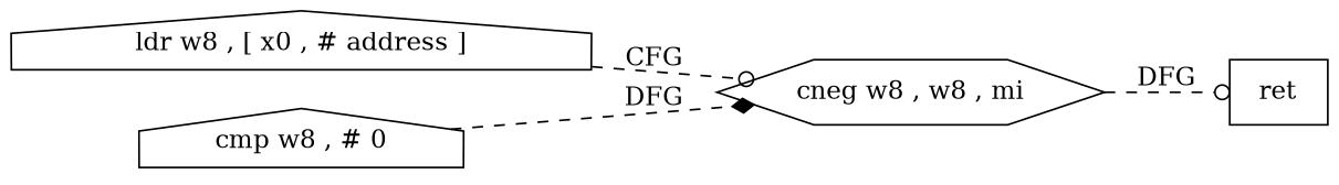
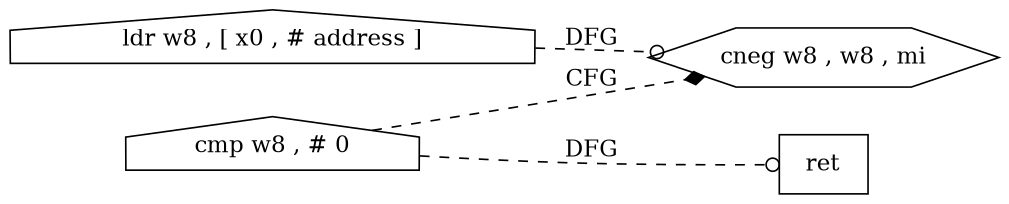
  digraph {
    rankdir=LR
    node [shape=house]
    edge [arrowhead=odot style=dashed]
    n1 [label="ldr w8 , [ x0 , # address ]"]
    n2 [label="cneg w8 , w8 , mi" shape=hexagon]
    n3 [label="cmp w8 , # 0"]
    n4 [label=ret shape=box]
-   n1 -> n2 [label=CFG]
-   n2 -> n4 [label=DFG]
-   n3 -> n2 [arrowhead=diamond label=DFG]
+   n1 -> n2 [label=DFG]
+   n3 -> n4 [label=DFG]
+   n3 -> n2 [arrowhead=diamond label=CFG]
  }
